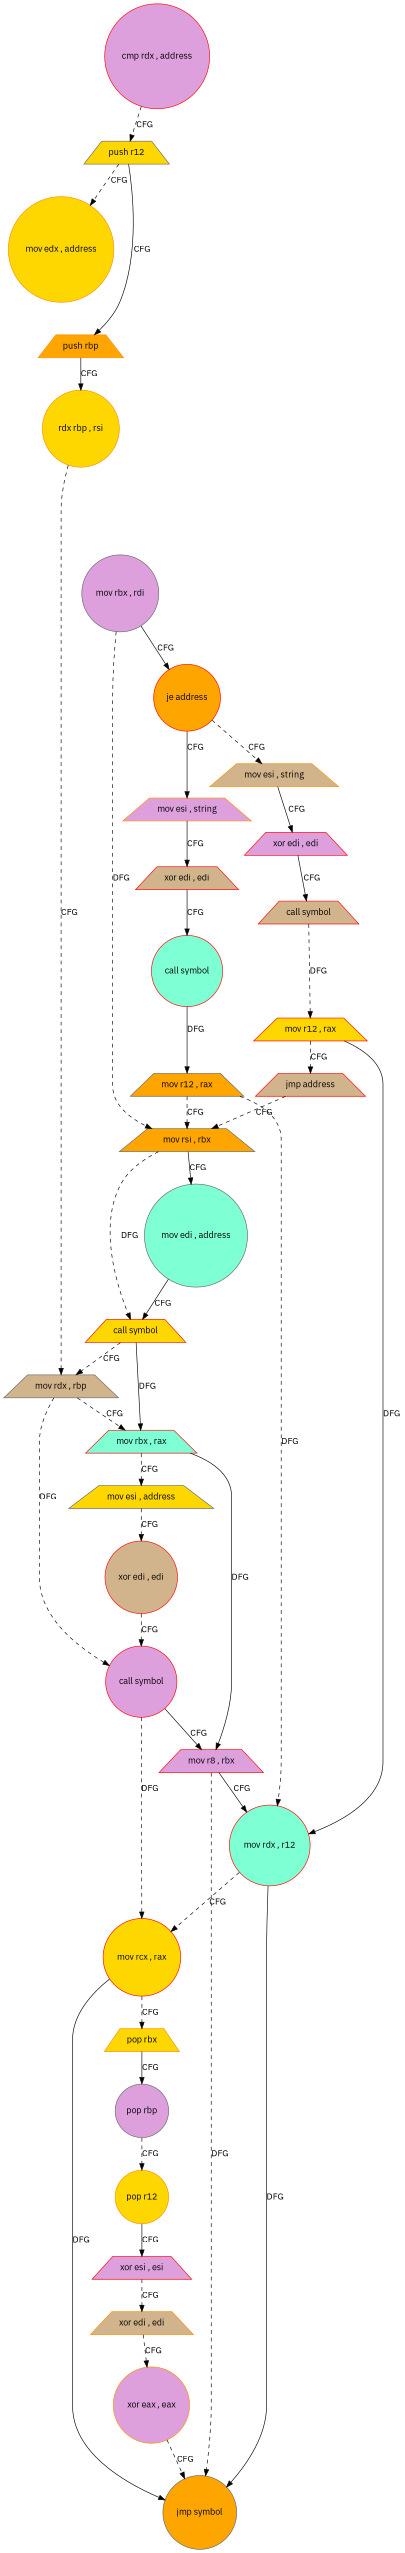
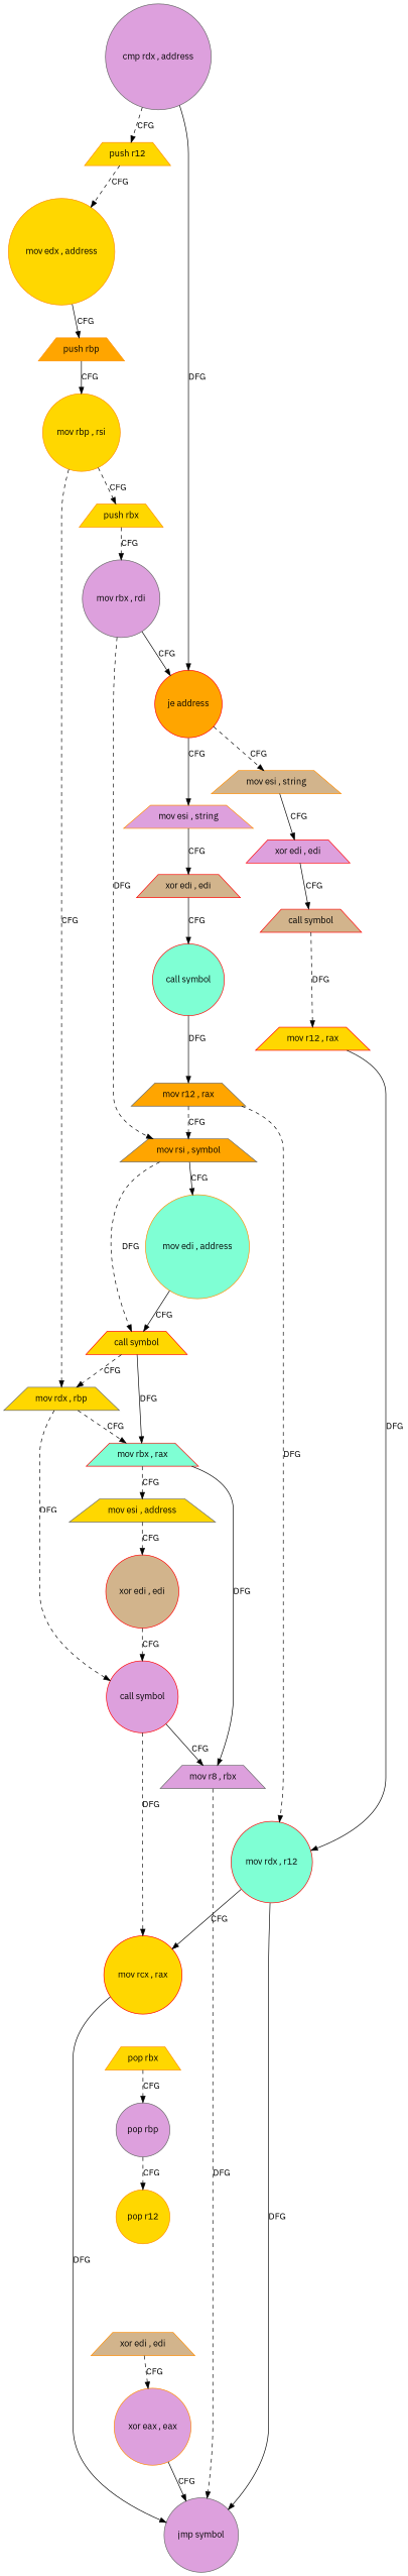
  digraph {
    fontname="IBM Plex Sans"
    node [color=red fillcolor=gold fontname="IBM Plex Sans" shape=trapezium style=filled]
    edge [fontname="IBM Plex Sans" style=dashed]
-   n1 [fillcolor=plum label="cmp rdx , address" shape=circle]
-   n2 [color=gray40 label="push r12"]
+   n1 [color=gray40 fillcolor=plum label="cmp rdx , address" shape=circle]
+   n2 [color=darkorange label="push r12"]
    n3 [fillcolor=orange label="je address" shape=circle]
    n4 [color=darkorange label="mov edx , address" shape=circle]
    n5 [color=darkorange fillcolor=tan label="mov esi , string"]
    n6 [color=darkorange fillcolor=plum label="mov esi , string"]
    n7 [color=darkorange fillcolor=orange label="push rbp"]
-   n8 [color=darkorange label="rdx rbp , rsi" shape=circle]
-   n10 [color=gray40 fillcolor=tan label="mov rdx , rbp"]
+   n8 [color=darkorange label="mov rbp , rsi" shape=circle]
+   n9 [color=darkorange label="push rbx"]
+   n10 [color=gray40 label="mov rdx , rbp"]
    n11 [color=gray40 fillcolor=plum label="mov rbx , rdi" shape=circle]
    n12 [fillcolor=aquamarine label="mov rbx , rax"]
    n13 [fillcolor=plum label="call symbol" shape=circle]
-   n14 [color=gray40 fillcolor=orange label="mov rsi , rbx"]
-   n15 [color=gray40 fillcolor=aquamarine label="mov edi , address" shape=circle]
+   n14 [color=gray40 fillcolor=orange label="mov rsi , symbol"]
+   n15 [color=darkorange fillcolor=aquamarine label="mov edi , address" shape=circle]
    n16 [label="call symbol"]
    n17 [fillcolor=plum label="xor edi , edi"]
    n18 [fillcolor=tan label="xor edi , edi"]
    n19 [fillcolor=tan label="call symbol"]
    n20 [fillcolor=aquamarine label="call symbol" shape=circle]
    n21 [label="mov r12 , rax"]
-   n22 [fillcolor=tan label="jmp address"]
    n23 [fillcolor=aquamarine label="mov rdx , r12" shape=circle]
    n24 [label="mov rcx , rax" shape=circle]
-   n25 [color=gray40 fillcolor=orange label="jmp symbol" shape=circle]
+   n25 [color=gray40 fillcolor=plum label="jmp symbol" shape=circle]
    n26 [color=gray40 fillcolor=orange label="mov r12 , rax"]
    n27 [color=gray40 label="mov esi , address"]
-   n28 [fillcolor=plum label="mov r8 , rbx"]
+   n28 [color=gray40 fillcolor=plum label="mov r8 , rbx"]
    n29 [fillcolor=tan label="xor edi , edi" shape=circle]
    n30 [color=darkorange label="pop rbx"]
    n31 [color=gray40 fillcolor=plum label="pop rbp" shape=circle]
    n32 [color=darkorange label="pop r12" shape=circle]
-   n33 [fillcolor=plum label="xor esi , esi"]
    n34 [color=darkorange fillcolor=tan label="xor edi , edi"]
    n35 [color=darkorange fillcolor=plum label="xor eax , eax" shape=circle]
    n1 -> n2 [label=CFG]
+   n1 -> n3 [label=DFG style=solid]
    n2 -> n4 [label=CFG]
    n3 -> n5 [label=CFG]
    n3 -> n6 [label=CFG style=solid]
-   n2 -> n7 [label=CFG style=solid]
+   n4 -> n7 [label=CFG style=solid]
    n5 -> n17 [label=CFG style=solid]
    n6 -> n18 [label=CFG style=solid]
    n7 -> n8 [label=CFG style=solid]
+   n8 -> n9 [label=CFG]
    n8 -> n10 [label=CFG]
+   n9 -> n11 [label=CFG]
    n10 -> n12 [label=CFG]
    n10 -> n13 [label=DFG]
    n11 -> n3 [label=CFG style=solid]
    n11 -> n14 [label=DFG]
    n12 -> n27 [label=CFG]
    n12 -> n28 [label=DFG style=solid]
    n13 -> n24 [label=DFG]
    n13 -> n28 [label=CFG style=solid]
    n14 -> n15 [label=CFG style=solid]
    n14 -> n16 [label=DFG]
    n15 -> n16 [label=CFG style=solid]
    n16 -> n10 [label=CFG]
    n16 -> n12 [label=DFG style=solid]
    n17 -> n19 [label=CFG style=solid]
    n18 -> n20 [label=CFG style=solid]
    n19 -> n21 [label=DFG]
    n20 -> n26 [label=DFG style=solid]
-   n21 -> n22 [label=CFG]
    n21 -> n23 [label=DFG style=solid]
-   n22 -> n14 [label=CFG]
-   n23 -> n24 [label=CFG]
+   n23 -> n24 [label=CFG style=solid]
    n23 -> n25 [label=DFG style=solid]
    n24 -> n25 [label=DFG style=solid]
-   n24 -> n30 [label=CFG]
    n26 -> n14 [label=CFG]
    n26 -> n23 [label=DFG]
    n27 -> n29 [label=CFG]
-   n28 -> n23 [label=CFG style=solid]
    n28 -> n25 [label=DFG]
    n29 -> n13 [label=CFG]
-   n30 -> n31 [label=CFG style=solid]
+   n30 -> n31 [label=CFG]
    n31 -> n32 [label=CFG]
-   n32 -> n33 [label=CFG style=solid]
-   n33 -> n34 [label=CFG]
    n34 -> n35 [label=CFG]
-   n35 -> n25 [label=CFG]
+   n35 -> n25 [label=CFG style=solid]
  }
